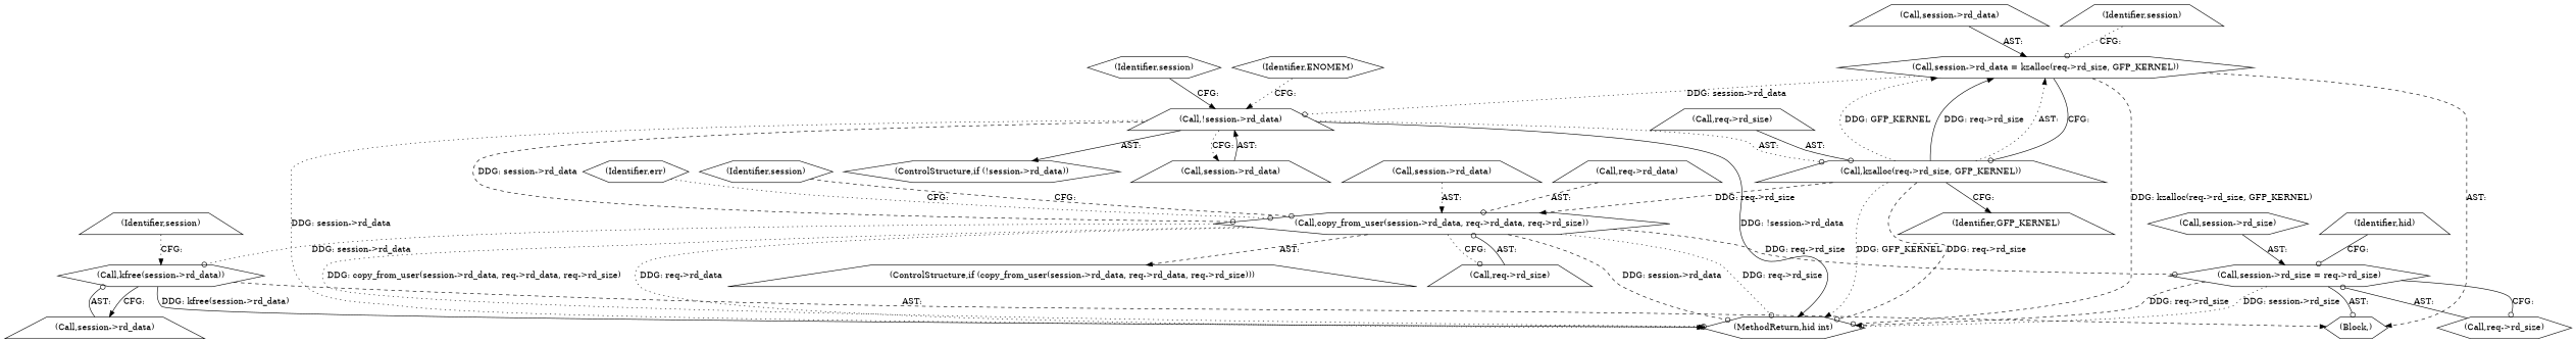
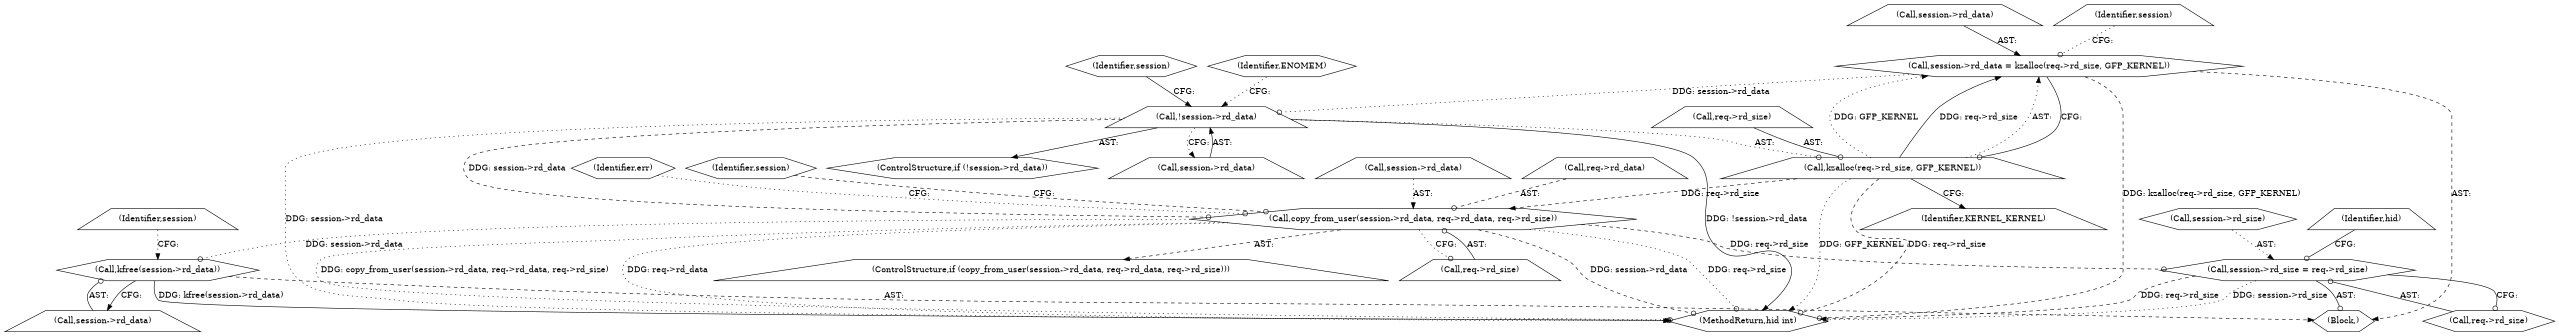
  digraph {
    node [shape=trapezium]
    edge [arrowhead=odot style=dotted]
    n1 [label="(Call,copy_from_user(session->rd_data, req->rd_data, req->rd_size))" shape=hexagon]
    n2 [label="(Call,session->rd_size = req->rd_size)" shape=hexagon]
    n3 [label="(Call,kfree(session->rd_data))" shape=hexagon]
    n4 [label="(ControlStructure,if (copy_from_user(session->rd_data, req->rd_data, req->rd_size)))"]
    n5 [label="(MethodReturn,hid int)" shape=hexagon]
    n6 [label="(Call,req->rd_size)"]
    n7 [label="(Block,)" shape=hexagon]
    n8 [label="(Call,req->rd_size)" shape=hexagon]
    n9 [label="(Call,session->rd_data)"]
    n10 [label="(Call,!session->rd_data)"]
    n11 [label="(ControlStructure,if (!session->rd_data))" shape=hexagon]
    n12 [label="(Call,session->rd_data)"]
    n13 [label="(Call,kzalloc(req->rd_size, GFP_KERNEL))"]
    n14 [label="(Call,session->rd_data = kzalloc(req->rd_size, GFP_KERNEL))" shape=hexagon]
-   n15 [label="(Identifier,GFP_KERNEL)"]
+   n15 [label="(Identifier,KERNEL_KERNEL)"]
    n16 [label="(Call,session->rd_data)"]
    n17 [label="(Call,session->rd_size)" shape=hexagon]
    n18 [label="(Identifier,session)" shape=hexagon]
    n19 [label="(Identifier,session)"]
    n20 [label="(Identifier,ENOMEM)" shape=hexagon]
    n21 [label="(Call,req->rd_data)"]
    n22 [label="(Identifier,err)" shape=hexagon]
    n23 [label="(Call,req->rd_size)"]
    n24 [label="(Identifier,hid)"]
    n25 [label="(Identifier,session)" shape=hexagon]
    n26 [label="(Call,session->rd_data)"]
    n27 [label="(Identifier,session)"]
    n1 -> n2 [label="DDG: req->rd_size" style=dashed]
    n1 -> n3 [label="DDG: session->rd_data"]
    n1 -> n4 [arrowhead=normal label="AST: " style=dashed]
    n1 -> n5 [label="DDG: copy_from_user(session->rd_data, req->rd_data, req->rd_size)"]
    n1 -> n5 [label="DDG: session->rd_data" style=dashed]
    n1 -> n5 [label="DDG: req->rd_size"]
    n1 -> n5 [arrowhead=normal label="DDG: req->rd_data"]
    n1 -> n6 [label="CFG: "]
    n2 -> n5 [label="DDG: session->rd_size"]
    n2 -> n5 [arrowhead=normal label="DDG: req->rd_size" style=dashed]
    n2 -> n7 [label="AST: " style=solid]
    n2 -> n8 [label="CFG: " style=solid]
    n3 -> n5 [arrowhead=normal label="DDG: kfree(session->rd_data)" style=solid]
    n3 -> n7 [arrowhead=normal label="AST: " style=dashed]
    n3 -> n9 [arrowhead=normal label="CFG: " style=solid]
    n6 -> n1 [label="AST: " style=solid]
    n8 -> n2 [label="AST: " style=solid]
    n9 -> n3 [label="AST: " style=solid]
    n10 -> n1 [label="DDG: session->rd_data" style=dashed]
    n10 -> n5 [label="DDG: session->rd_data"]
    n10 -> n5 [arrowhead=normal label="DDG: !session->rd_data" style=solid]
    n10 -> n11 [arrowhead=normal label="AST: " style=solid]
    n10 -> n12 [arrowhead=normal label="CFG: "]
    n10 -> n13 [label="AST: "]
    n12 -> n10 [arrowhead=normal label="AST: " style=solid]
    n13 -> n1 [arrowhead=normal label="DDG: req->rd_size" style=dashed]
    n13 -> n5 [arrowhead=normal label="DDG: GFP_KERNEL"]
    n13 -> n5 [label="DDG: req->rd_size" style=dashed]
    n13 -> n14 [arrowhead=normal label="AST: "]
    n13 -> n14 [arrowhead=normal label="DDG: req->rd_size" style=solid]
    n13 -> n14 [arrowhead=normal label="DDG: GFP_KERNEL"]
    n13 -> n15 [arrowhead=normal label="CFG: " style=solid]
    n14 -> n5 [label="DDG: kzalloc(req->rd_size, GFP_KERNEL)" style=dashed]
    n14 -> n7 [arrowhead=normal label="AST: " style=dashed]
    n14 -> n10 [label="DDG: session->rd_data"]
    n14 -> n13 [label="CFG: " style=solid]
    n16 -> n14 [arrowhead=normal label="AST: " style=solid]
-   n17 -> n2 [arrowhead=normal label="AST: " style=solid]
+   n17 -> n2 [arrowhead=normal label="AST: "]
    n18 -> n10 [arrowhead=normal label="CFG: " style=solid]
    n19 -> n14 [label="CFG: "]
    n20 -> n10 [arrowhead=normal label="CFG: "]
    n21 -> n1 [label="AST: " style=dashed]
    n22 -> n1 [label="CFG: "]
    n23 -> n13 [label="AST: " style=solid]
    n24 -> n2 [label="CFG: " style=solid]
    n25 -> n1 [label="CFG: " style=dashed]
    n26 -> n1 [arrowhead=normal label="AST: "]
    n27 -> n3 [arrowhead=normal label="CFG: "]
  }
